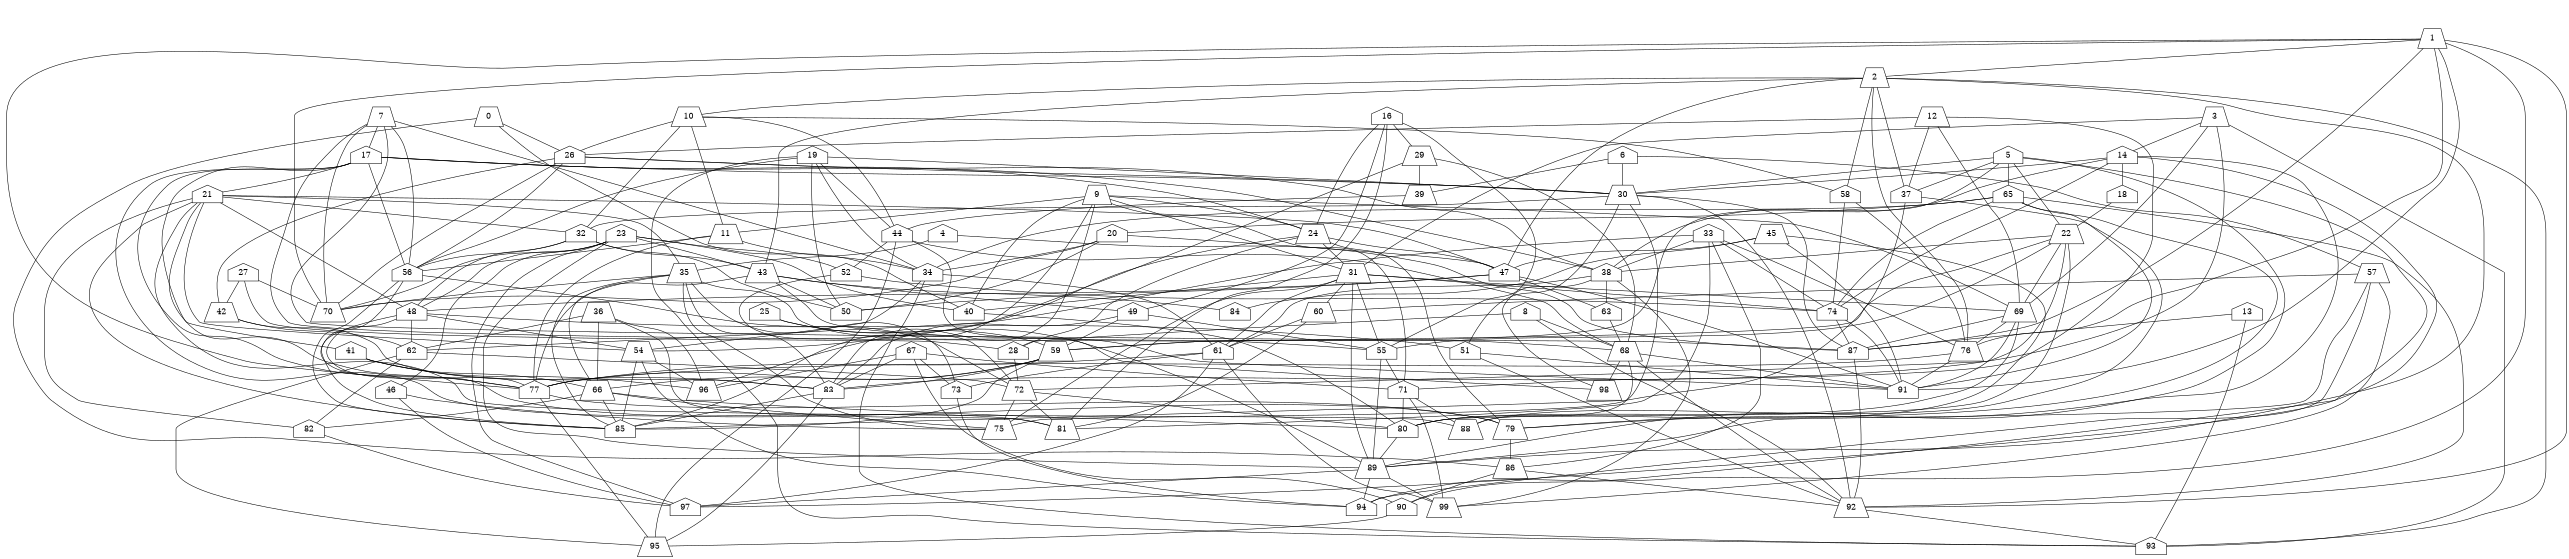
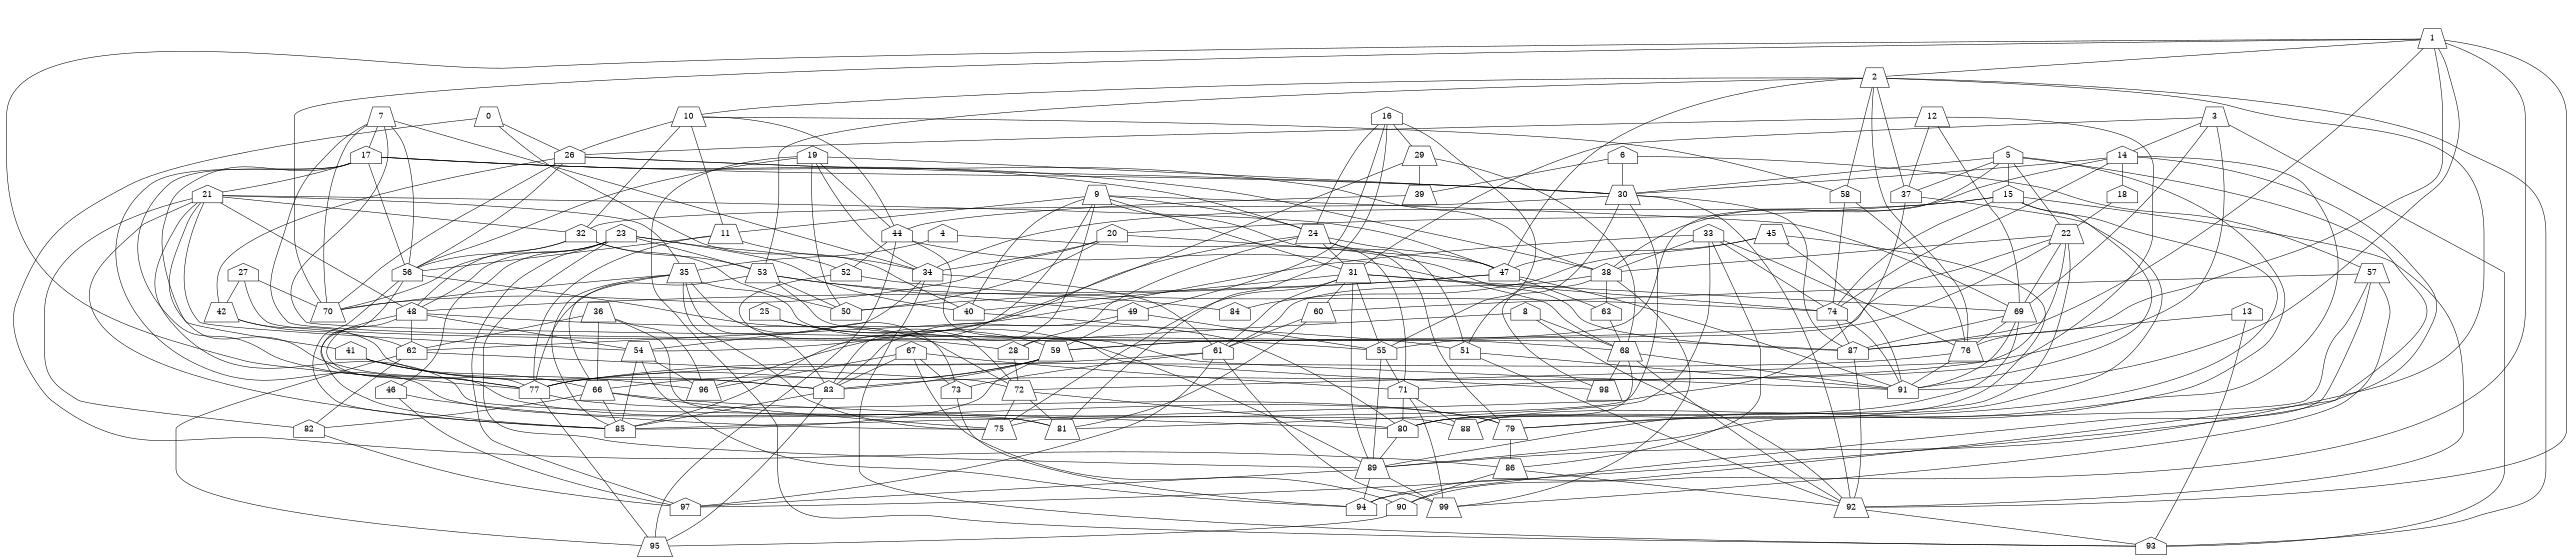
  strict graph {
    node [shape=house]
    edge [is_available=True prob=1.0]
    0 [shape=trapezium]
    26
    40
    86 [shape=trapezium]
    70 [shape=trapezium]
    30 [shape=trapezium]
    56
    38
    42 [shape=trapezium]
    80
    92 [shape=trapezium]
    90
    1 [shape=trapezium]
    2 [shape=trapezium]
    76 [shape=trapezium]
    77
    87
    91
    94
    10 [shape=trapezium]
    37
-   43 [shape=trapezium]
+   43 [shape=trapezium label=53]
    47
    58
    89 [shape=trapezium]
    93
    79 [shape=trapezium]
    95 [shape=trapezium]
    11 [shape=trapezium]
    32
    44
    85
    88 [shape=trapezium]
    68 [shape=trapezium]
    49
    50
    84
    48
    63
    74
    97
    99 [shape=trapezium]
    3 [shape=trapezium]
    14
    31 [shape=trapezium]
    69 [shape=trapezium]
    83
    18
    55
    75 [shape=trapezium]
    60 [shape=trapezium]
    61
    4
    35 [shape=trapezium]
    66 [shape=trapezium]
    73
    5
-   15 [label=65]
+   15
    22 [shape=trapezium]
    59 [shape=trapezium]
    34
    20
    72 [shape=trapezium]
    51
    6
    39 [shape=trapezium]
    57 [shape=trapezium]
    7 [shape=trapezium]
    17
    24 [shape=trapezium]
    81 [shape=trapezium]
    21
    41
    54 [shape=trapezium]
    71
    8
    28
    98 [shape=trapezium]
    9 [shape=trapezium]
    52
    12 [shape=trapezium]
    13
    16
    29 [shape=trapezium]
    96 [shape=trapezium]
    82
    19
    62
    23
    46
    25
    27
    33
    36 [shape=trapezium]
    45 [shape=trapezium]
    67
    0 -- 26
    0 -- 40 [prob=0.769626745362]
    0 -- 86 [prob=0.0445527356235]
    26 -- 70 [prob=0.562374885462]
    26 -- 30 [prob=0.615995853614]
    26 -- 56 [prob=0.115727613212]
    26 -- 38
    26 -- 42 [prob=0.952776462111]
    40 -- 80 [prob=0.872479879079]
    86 -- 92 [prob=0.818523619121]
    86 -- 90
    30 -- 92
    30 -- 87 [prob=0.989680820994]
    30 -- 32
    30 -- 75 [prob=0.582851238833]
    30 -- 51 [prob=0.296019060078]
    56 -- 79 [prob=0.659807471637]
    56 -- 85 [prob=0.178401494967]
    56 -- 72 [prob=0.811973894419]
    38 -- 63 [prob=0.441908507948]
    38 -- 99
    38 -- 61
    38 -- 98 [prob=0.35988809126]
    42 -- 83 [prob=0.39564549465]
    42 -- 62 [prob=0.688189616351]
    80 -- 89
    92 -- 93 [prob=0.372577189329]
    90 -- 95 [prob=0.446140190991]
    1 -- 70 [prob=0.608175101594]
    1 -- 92 [prob=0.376840253081]
    1 -- 2 [prob=0.738686443978]
    1 -- 76 [prob=0.988858971804]
    1 -- 77
    1 -- 87 [prob=0.61590131799]
    1 -- 91 [prob=0.887815402571]
    1 -- 94 [prob=0.669273185184]
    2 -- 76
    2 -- 10 [prob=0.650142783012]
    2 -- 37 [prob=0.114771207679]
    2 -- 43 [prob=0.55130890883]
    2 -- 47 [prob=0.281232006889]
    2 -- 58
    2 -- 89 [prob=0.441204296313]
    2 -- 93 [prob=0.562800550873]
    76 -- 77 [prob=0.242453934747]
    76 -- 91 [prob=0.187677394169]
    77 -- 79 [prob=0.259699321998]
    77 -- 95 [prob=0.237005681416]
    87 -- 92 [prob=0.449146473189]
    10 -- 26 [prob=0.915034486614]
    10 -- 58 [prob=0.999371673641]
    10 -- 11 [prob=0.174323929472]
    10 -- 32 [prob=0.720277854272]
    10 -- 44 [prob=0.683023878261]
    37 -- 85 [prob=0.430834752527]
    37 -- 88 [prob=0.575519067395]
    43 -- 77
    43 -- 68 [prob=0.483787549832]
    43 -- 49
    43 -- 50 [prob=0.764939913923]
    43 -- 84 [prob=0.415179670013]
    47 -- 91 [prob=0.54928745147]
    47 -- 50 [prob=0.458899383545]
    47 -- 48 [prob=0.963652429881]
    47 -- 63 [prob=0.456786155231]
    58 -- 76 [prob=0.59848324433]
    58 -- 74 [prob=0.380558497934]
    89 -- 94 [prob=0.840040299528]
    89 -- 97 [prob=0.724379797368]
    89 -- 99
    79 -- 86
    11 -- 56 [prob=0.878914499536]
    11 -- 77 [prob=0.174511799587]
    11 -- 34
    32 -- 56 [prob=0.986552227861]
    32 -- 43
    32 -- 50 [prob=0.0840984006776]
    32 -- 48 [prob=0.63014459808]
    44 -- 89 [prob=0.637519571436]
    44 -- 95 [prob=0.328371775802]
    44 -- 68 [prob=0.332185632602]
    44 -- 52 [prob=0.116561169188]
    68 -- 92 [prob=0.367534343311]
    68 -- 91 [prob=0.498459406709]
    68 -- 88 [prob=0.340214274493]
    68 -- 98 [prob=0.267253399789]
    49 -- 83
    49 -- 55
    49 -- 59
    48 -- 77 [prob=0.675347030984]
    48 -- 85 [prob=0.693587244595]
    48 -- 51 [prob=0.290993723212]
    48 -- 54
    48 -- 62 [prob=0.781637016029]
    63 -- 68 [prob=0.727598238983]
    74 -- 87 [prob=0.550133569978]
    74 -- 91 [prob=0.414309142351]
    3 -- 93
    3 -- 14 [prob=0.153827324161]
    3 -- 31 [prob=0.186699672318]
    3 -- 69 [prob=0.727927839257]
    3 -- 83 [prob=0.0510098681426]
    14 -- 30 [prob=0.643745581025]
    14 -- 38
    14 -- 79
    14 -- 74 [prob=0.743838699955]
    14 -- 97 [prob=0.173267685993]
    14 -- 18 [prob=0.370726374072]
    31 -- 40 [prob=0.356895637686]
    31 -- 89 [prob=0.47740263129]
    31 -- 74
    31 -- 69 [prob=0.267807878932]
    31 -- 55 [prob=0.657445195138]
    31 -- 75 [prob=0.00944283900289]
    31 -- 60 [prob=0.11389308133]
    31 -- 61 [prob=0.0505005189179]
    69 -- 80 [prob=0.603926983379]
    69 -- 76 [prob=0.499633057154]
    69 -- 87 [prob=0.21245468452]
    69 -- 91
    83 -- 95
    83 -- 85 [prob=0.855753717266]
    18 -- 22
    55 -- 89 [prob=0.758522777111]
    55 -- 71 [prob=0.880912326245]
    60 -- 61
    60 -- 81
    61 -- 77 [prob=0.175328118305]
    61 -- 97
    61 -- 99 [prob=0.24349066701]
    61 -- 73 [prob=0.0998004748969]
    4 -- 87 [prob=0.273770905707]
    4 -- 35 [prob=0.364691150144]
    35 -- 70 [prob=0.883636777811]
    35 -- 91 [prob=0.946585837882]
    35 -- 85 [prob=0.623576151843]
    35 -- 83
    35 -- 75 [prob=0.856297502141]
    35 -- 66 [prob=0.196551211208]
    35 -- 73 [prob=0.28298154599]
    66 -- 80
    66 -- 85 [prob=0.363836424795]
    66 -- 75 [prob=0.999645111597]
    66 -- 82 [prob=0.708156268115]
    73 -- 94 [prob=0.541888102924]
    5 -- 30
    5 -- 90 [prob=0.805855968409]
    5 -- 37
    5 -- 89 [prob=0.458212298719]
    5 -- 15 [prob=0.134245260527]
    5 -- 22 [prob=0.0106474721293]
    5 -- 59
    15 -- 92
    15 -- 91 [prob=0.580584374659]
    15 -- 79 [prob=0.968319771207]
    15 -- 74 [prob=0.739568757459]
    15 -- 34 [prob=0.648093901167]
    15 -- 20
    22 -- 38
    22 -- 80 [prob=0.665929989441]
    22 -- 69 [prob=0.358481022487]
    22 -- 55 [prob=0.156037094892]
    22 -- 59
    22 -- 72 [prob=0.513952050945]
    59 -- 77 [prob=0.406146389047]
    59 -- 85 [prob=0.928226082361]
    59 -- 83 [prob=0.192157806285]
    59 -- 66 [prob=0.162749935687]
    34 -- 93
    34 -- 61 [prob=0.856051441551]
    34 -- 54
    20 -- 70 [prob=0.408856152423]
    20 -- 47
    20 -- 50 [prob=0.00179257024098]
    20 -- 34 [prob=0.201615832056]
    72 -- 80 [prob=0.124549789]
    72 -- 75 [prob=0.991939662559]
    72 -- 81 [prob=0.205389350344]
    51 -- 92 [prob=0.0239845113255]
    51 -- 91 [prob=0.955052636583]
    6 -- 30 [prob=0.181139986926]
    6 -- 39
    6 -- 57 [prob=0.430897448428]
    39 -- 44 [prob=0.237722225015]
    57 -- 94 [prob=0.760543438808]
    57 -- 89 [prob=0.025436250313]
    57 -- 99 [prob=0.938601130945]
    57 -- 60 [prob=0.751613587844]
    7 -- 70 [prob=0.715267571838]
    7 -- 56 [prob=0.231642439848]
    7 -- 87 [prob=0.850677713902]
    7 -- 55 [prob=0.331574842252]
    7 -- 34
    7 -- 17
    17 -- 30 [prob=0.98386137451]
    17 -- 56 [prob=0.952677392449]
    17 -- 38 [prob=0.743081837411]
    17 -- 77
    17 -- 24 [prob=0.535533499819]
    17 -- 81
    17 -- 21 [prob=0.442490407609]
    17 -- 41 [prob=0.476613899046]
    24 -- 47 [prob=0.475208593504]
    24 -- 79 [prob=0.240736191318]
    24 -- 31
+   24 -- 51
    24 -- 54 [prob=0.708620537691]
    24 -- 28 [prob=0.632409345295]
    21 -- 77
    21 -- 47 [prob=0.153291843144]
    21 -- 32 [prob=0.334262813948]
    21 -- 85
    21 -- 88 [prob=0.448476781388]
    21 -- 48
    21 -- 35 [prob=0.271427927685]
    21 -- 54 [prob=0.403553302172]
    21 -- 82 [prob=0.139798086819]
    41 -- 83 [prob=0.732883038598]
    41 -- 66 [prob=0.442213553563]
    41 -- 96
    54 -- 94
    54 -- 85
    54 -- 96
    71 -- 80 [prob=0.804309803841]
    71 -- 88 [prob=0.942709390957]
    71 -- 99 [prob=0.76737039783]
    8 -- 92 [prob=0.385283120246]
    8 -- 68 [prob=0.990815091374]
    8 -- 28
    28 -- 72 [prob=0.684561571975]
    9 -- 40 [prob=0.974873325183]
    9 -- 11
    9 -- 85 [prob=0.752945427234]
    9 -- 31 [prob=0.210904031664]
    9 -- 69 [prob=0.760306799988]
    9 -- 83 [prob=0.752620296859]
    9 -- 24
    9 -- 71 [prob=0.0361030400707]
    52 -- 74 [prob=0.954814359831]
    52 -- 72 [prob=0.584604518278]
    12 -- 26 [prob=0.981574267822]
    12 -- 37
    12 -- 69
    12 -- 71 [prob=0.484164641696]
    13 -- 87 [prob=0.811389186981]
    13 -- 93 [prob=0.414401495017]
    16 -- 49 [prob=0.106776718999]
    16 -- 55 [prob=0.628754688215]
    16 -- 24 [prob=0.73344850005]
    16 -- 81
    16 -- 29 [prob=0.94881155863]
    29 -- 68
    29 -- 39
    29 -- 96 [prob=0.760635407487]
    82 -- 97 [prob=0.0857765584258]
    19 -- 30 [prob=0.46944072348]
    19 -- 56 [prob=0.223591770638]
    19 -- 93
    19 -- 44
    19 -- 50 [prob=0.68193034444]
    19 -- 34 [prob=0.532080591964]
    62 -- 95
    62 -- 72 [prob=0.848035184185]
    62 -- 82 [prob=0.982179900704]
    23 -- 40 [prob=0.509899768391]
    23 -- 70 [prob=0.956376872733]
    23 -- 43 [prob=0.83900415243]
    23 -- 89 [prob=0.666234827875]
    23 -- 48 [prob=0.459738040377]
    23 -- 97
    23 -- 52
    23 -- 46
    46 -- 97 [prob=0.569439516437]
    46 -- 75 [prob=0.747870059649]
    25 -- 59 [prob=0.551163030674]
    25 -- 98 [prob=0.697414567487]
    27 -- 70 [prob=0.510035661057]
    27 -- 42
    27 -- 28
    33 -- 86
    33 -- 38 [prob=0.566621381903]
    33 -- 76 [prob=0.945129774077]
    33 -- 74
    33 -- 81 [prob=0.325353536973]
    33 -- 62
    36 -- 66 [prob=0.983300629913]
    36 -- 81 [prob=0.887607696874]
    36 -- 96 [prob=0.35843183831]
    36 -- 62
    45 -- 80 [prob=0.658769774155]
    45 -- 91 [prob=0.186185669997]
    45 -- 47 [prob=0.0935874993268]
    45 -- 84 [prob=0.693158355937]
    67 -- 90
    67 -- 83 [prob=0.771908524442]
    67 -- 73
    67 -- 71 [prob=0.823638030114]
    67 -- 96 [prob=0.845107634803]
  }
